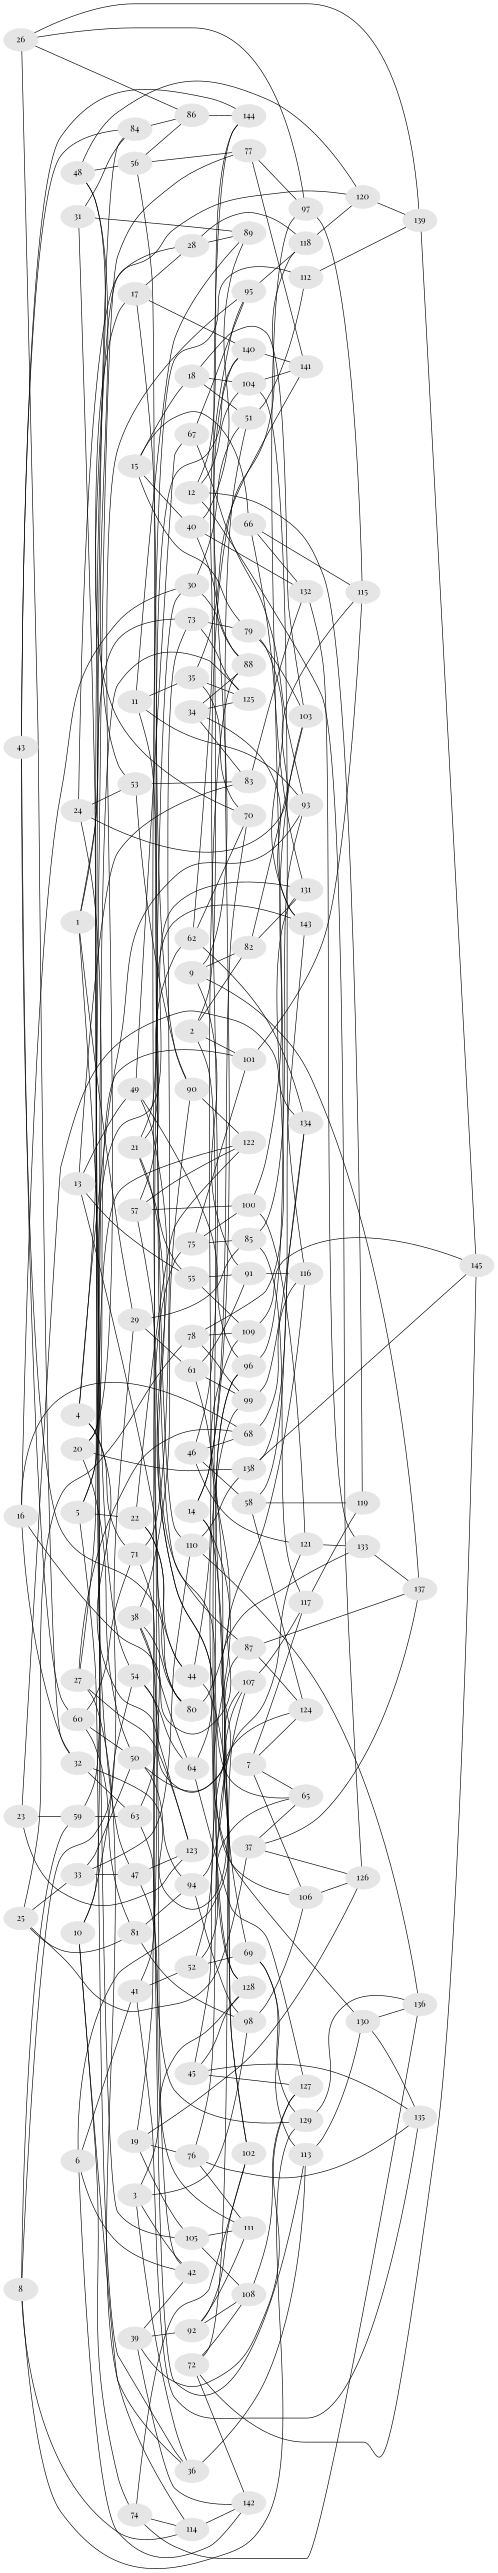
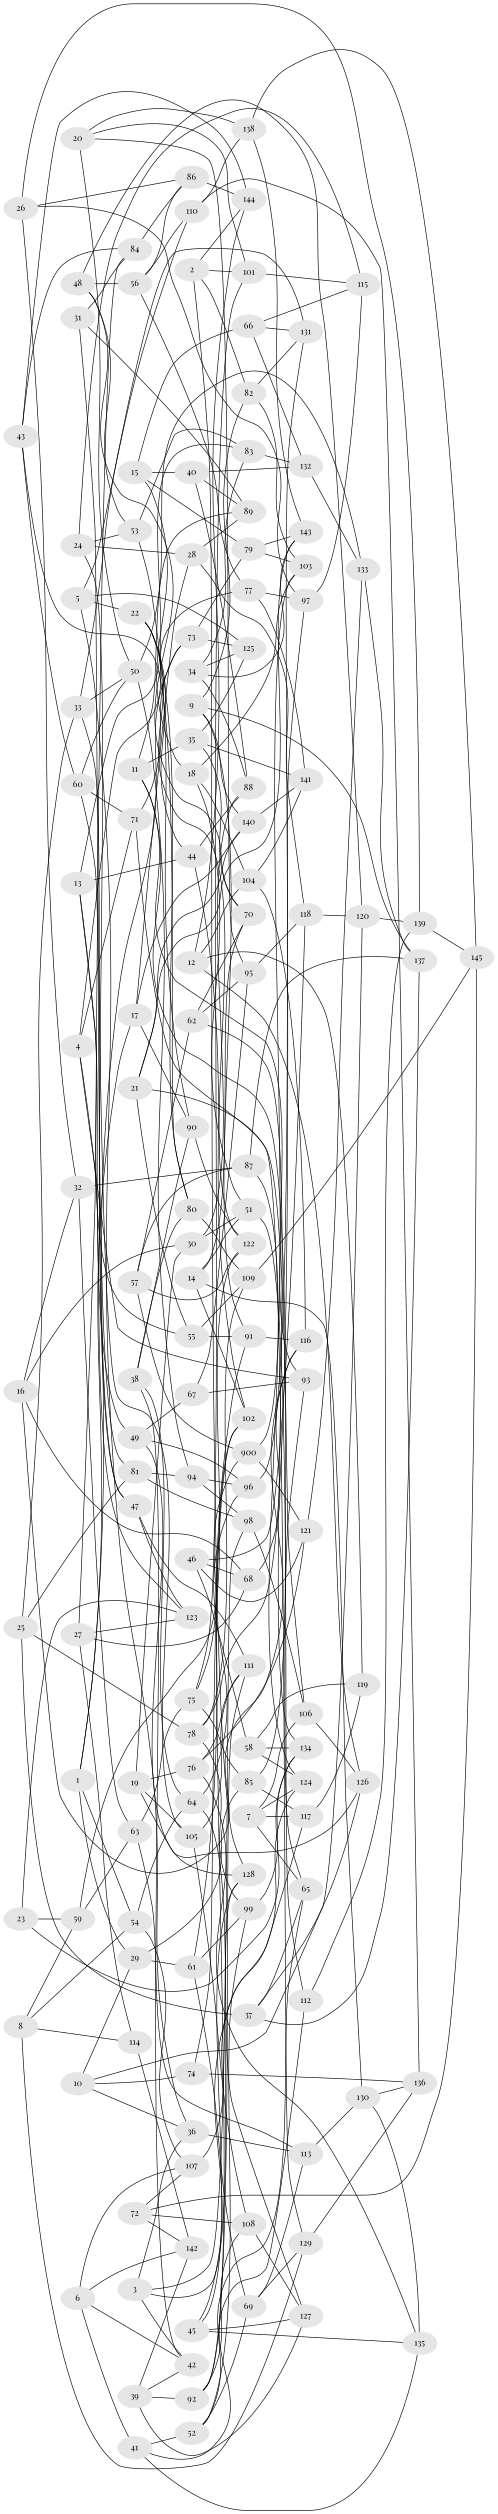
  graph {
    fontname="Playfair Display"
    rankdir=LR
    node [color=gray90 fontname="Playfair Display" style=filled]
    edge [fontname="Playfair Display"]
    1
    17
    29
    54
    73
    140
    28
    90
    61
    85
    107
    64
    125
    79
    2
    82
    101
    128
    144
    131
    103
    115
    3
    36
    42
    98
    113
    106
    4
    71
    77
    93
    123
    129
    97
    141
    5
    22
    44
    80
    122
    6
    41
    142
    112
    52
    135
    117
    7
    65
    124
    126
    119
    8
    59
    114
    63
    136
    9
    91
    137
    116
    10
    74
    120
    102
    139
    11
    35
    89
    70
    12
    104
    13
    49
    55
    83
    88
    67
    96
    109
    132
    14
    51
    130
    15
    18
    40
    66
    143
    16
    30
    32
    68
    87
    118
    19
    76
    105
    121
    111
    108
    20
    50
    95
    138
    94
    133
    145
    21
    23
    134
    24
    47
    53
    25
    33
    37
    78
    81
    110
    99
    26
    86
    27
    84
    69
    31
    75
    34
    38
    127
    39
    92
    43
    60
    45
    46
    58
    48
    56
    57
    62
-   100
+   100 [label=900]
    72
    1 -- 17
    1 -- 29
    1 -- 54
    1 -- 73
    17 -- 140
    17 -- 28
    17 -- 90
    29 -- 61
    29 -- 85
    54 -- 107
    54 -- 64
    73 -- 125
    73 -- 79
    140 -- 141
    28 -- 89
    28 -- 118
    90 -- 122
    61 -- 91
    61 -- 99
    61 -- 69
    85 -- 93
    85 -- 117
    107 -- 117
    64 -- 96
    64 -- 127
    79 -- 103
    79 -- 143
    2 -- 82
    2 -- 101
    2 -- 128
    2 -- 144
    82 -- 131
    82 -- 103
    101 -- 115
    3 -- 128
    3 -- 36
    3 -- 42
    3 -- 98
    36 -- 113
    98 -- 106
    113 -- 130
    106 -- 126
    4 -- 71
    4 -- 77
    4 -- 93
    4 -- 123
    71 -- 73
    71 -- 129
    77 -- 97
    77 -- 141
    129 -- 136
    97 -- 115
    5 -- 125
    5 -- 131
    5 -- 36
    5 -- 22
    22 -- 44
    22 -- 80
    22 -- 122
    44 -- 102
    44 -- 88
    80 -- 109
    6 -- 107
    6 -- 42
    6 -- 41
    6 -- 142
    41 -- 112
    41 -- 52
    41 -- 135
    112 -- 139
    52 -- 65
    52 -- 99
    52 -- 69
    117 -- 119
    7 -- 106
    7 -- 117
    7 -- 65
    7 -- 124
    8 -- 54
    8 -- 129
    8 -- 59
    8 -- 114
    59 -- 122
    59 -- 63
    114 -- 142
    63 -- 113
    63 -- 75
    9 -- 140
    9 -- 82
    9 -- 91
    9 -- 137
    91 -- 116
    10 -- 29
    10 -- 36
    10 -- 74
    10 -- 120
-   74 -- 114
    74 -- 136
    74 -- 102
    120 -- 139
    139 -- 145
    11 -- 93
    11 -- 65
    11 -- 35
    11 -- 89
    35 -- 125
    35 -- 141
    35 -- 70
    12 -- 144
    12 -- 126
    12 -- 119
    12 -- 104
    104 -- 141
    104 -- 116
    13 -- 44
    13 -- 49
    13 -- 55
    13 -- 83
    49 -- 128
    49 -- 67
    49 -- 96
    55 -- 91
    55 -- 109
    83 -- 132
    67 -- 93
    67 -- 95
    96 -- 97
    109 -- 145
    132 -- 133
    14 -- 102
    14 -- 70
    14 -- 51
    14 -- 130
    51 -- 112
    130 -- 135
    130 -- 136
    15 -- 79
    15 -- 18
    15 -- 40
    15 -- 66
    18 -- 103
    18 -- 104
    18 -- 51
    40 -- 89
    40 -- 88
    40 -- 132
    66 -- 131
    66 -- 115
    66 -- 132
    16 -- 116
    16 -- 30
    16 -- 32
    16 -- 68
    30 -- 88
    30 -- 51
    32 -- 63
    32 -- 87
    68 -- 116
    87 -- 124
    87 -- 137
    118 -- 120
    19 -- 126
    19 -- 30
    19 -- 76
    19 -- 105
    76 -- 135
    76 -- 121
    76 -- 111
    105 -- 111
    105 -- 108
    121 -- 133
    108 -- 127
    20 -- 101
    20 -- 50
    20 -- 95
    20 -- 138
    50 -- 94
    50 -- 133
    95 -- 118
    138 -- 143
    138 -- 145
    94 -- 98
    94 -- 96
    133 -- 137
    21 -- 140
    21 -- 106
    21 -- 55
    21 -- 143
    23 -- 123
    23 -- 59
    23 -- 134
    24 -- 28
    24 -- 115
    24 -- 47
    24 -- 53
    47 -- 123
    47 -- 111
    53 -- 90
    53 -- 83
    25 -- 33
    25 -- 37
    25 -- 78
    25 -- 81
    33 -- 50
    33 -- 47
    33 -- 110
    37 -- 65
    37 -- 126
    37 -- 137
    78 -- 131
    78 -- 109
    78 -- 99
    81 -- 98
    81 -- 94
    110 -- 136
    110 -- 138
    99 -- 134
    26 -- 97
    26 -- 139
    26 -- 32
    26 -- 86
    86 -- 144
    27 -- 123
    27 -- 114
    27 -- 68
    27 -- 84
    84 -- 86
    69 -- 113
    69 -- 129
    31 -- 89
    31 -- 105
    31 -- 84
    75 -- 85
    75 -- 101
    75 -- 100
    34 -- 125
    34 -- 83
    34 -- 88
    34 -- 143
    38 -- 90
    38 -- 64
    38 -- 42
    38 -- 80
    39 -- 42
    39 -- 142
    39 -- 127
    39 -- 92
    92 -- 102
    92 -- 111
    92 -- 108
    43 -- 144
    43 -- 80
    43 -- 84
    43 -- 60
    60 -- 71
    60 -- 50
    60 -- 81
    45 -- 128
    45 -- 135
    45 -- 124
    45 -- 127
    46 -- 68
    46 -- 118
    46 -- 121
    46 -- 58
    58 -- 124
    58 -- 119
    58 -- 134
    48 -- 120
    48 -- 70
    48 -- 53
    48 -- 56
    56 -- 77
    56 -- 110
    56 -- 86
    57 -- 122
    57 -- 87
    57 -- 62
    57 -- 100
    62 -- 70
    62 -- 95
    62 -- 134
    100 -- 103
    100 -- 121
    72 -- 107
    72 -- 142
    72 -- 108
    72 -- 145
  }
